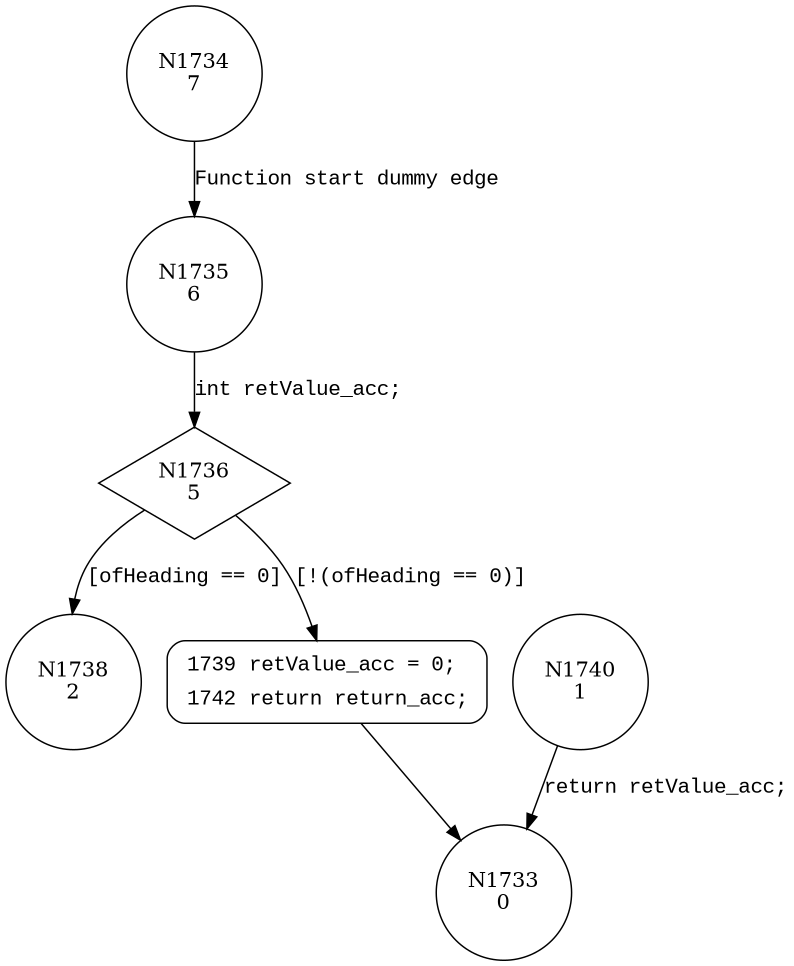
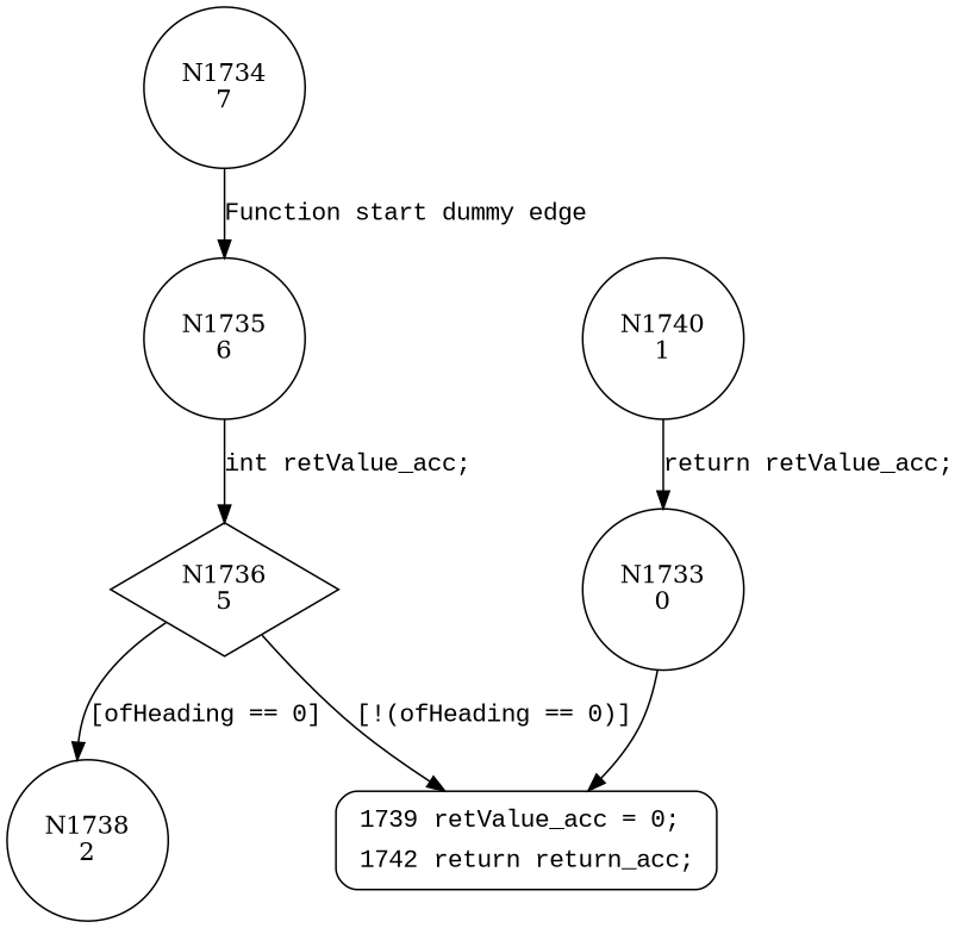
  digraph {
    node [shape=circle]
    edge [fontname="Courier New"]
    n1 [label="N1734\n7"]
    n2 [label="N1735\n6"]
    n3 [label="N1736\n5" shape=diamond]
    n4 [label="N1738\n2"]
    n5 [fillcolor=white fontname="Courier New" label=<<table border="0" cellborder="0" cellpadding="3" bgcolor="white"><tr><td align="right">1739</td><td align="left">retValue_acc = 0;</td></tr><tr><td align="right">1742</td><td align="left">return return_acc;</td></tr></table>> penwidth=1 shape=Mrecord style="filled,bold"]
    n6 [label="N1733\n0"]
    n7 [label="N1740\n1"]
    n1 -> n2 [label="Function start dummy edge"]
    n2 -> n3 [label="int retValue_acc;"]
    n3 -> n4 [label="[ofHeading == 0]"]
    n3 -> n5 [label="[!(ofHeading == 0)]"]
-   n5 -> n6 [fontname=""]
+   n6 -> n5 [fontname=""]
    n7 -> n6 [label="return retValue_acc;"]
  }
